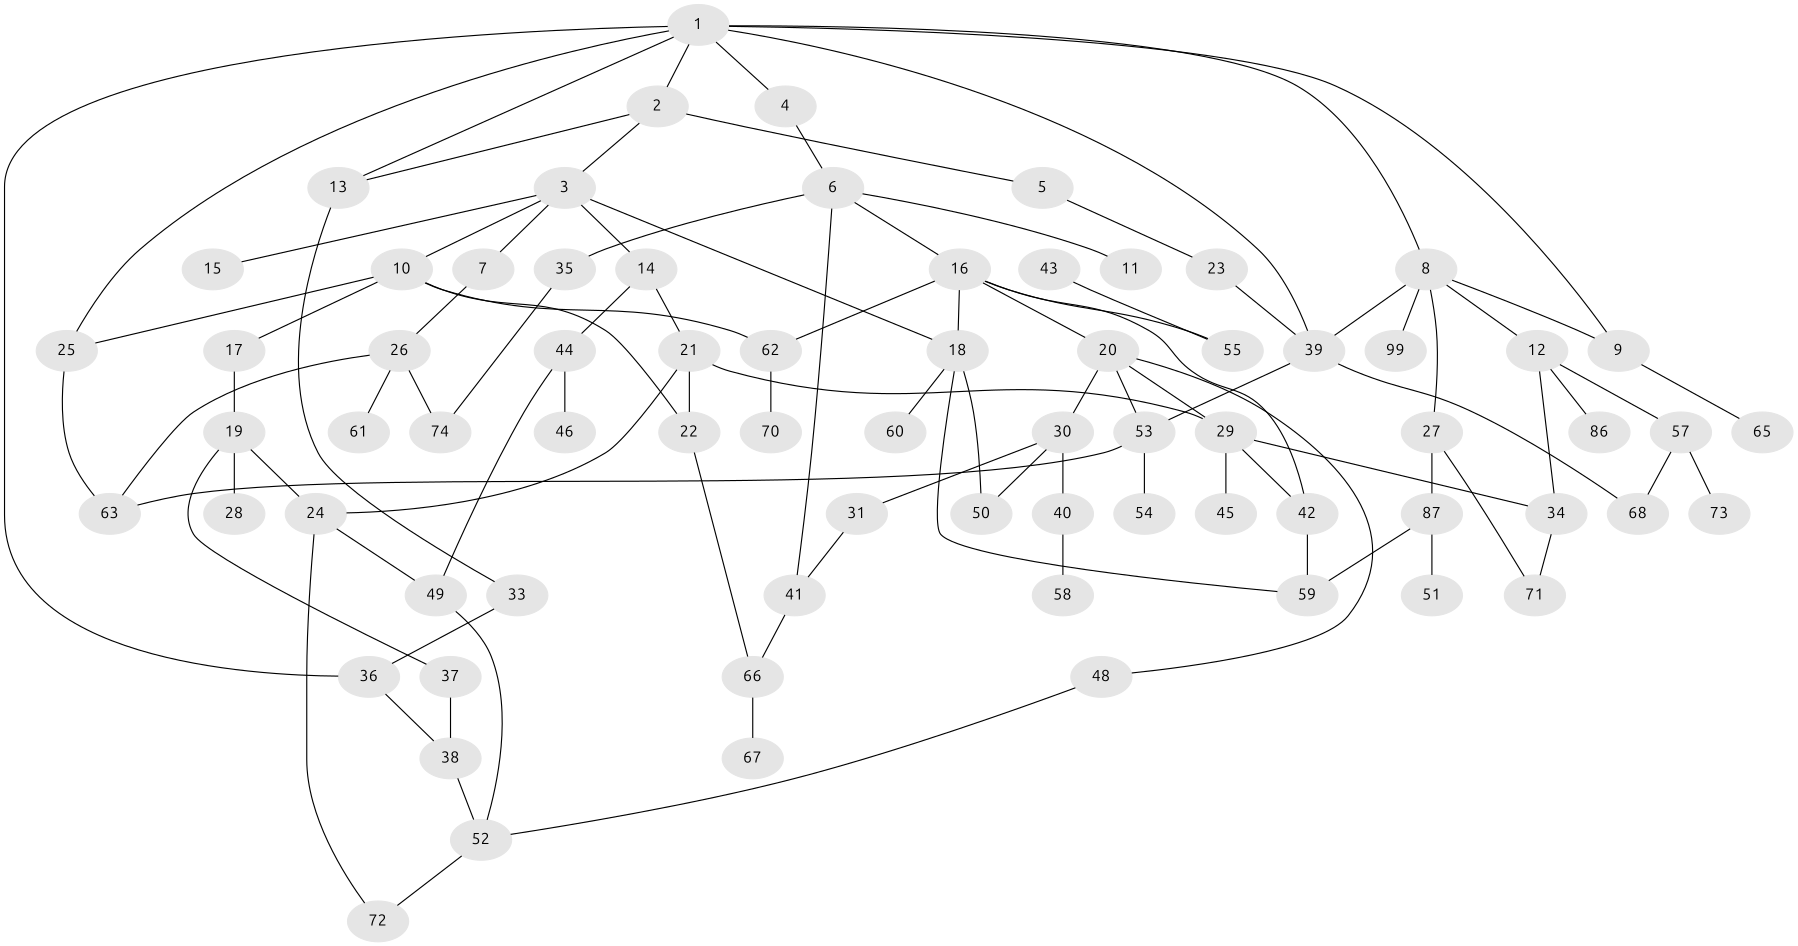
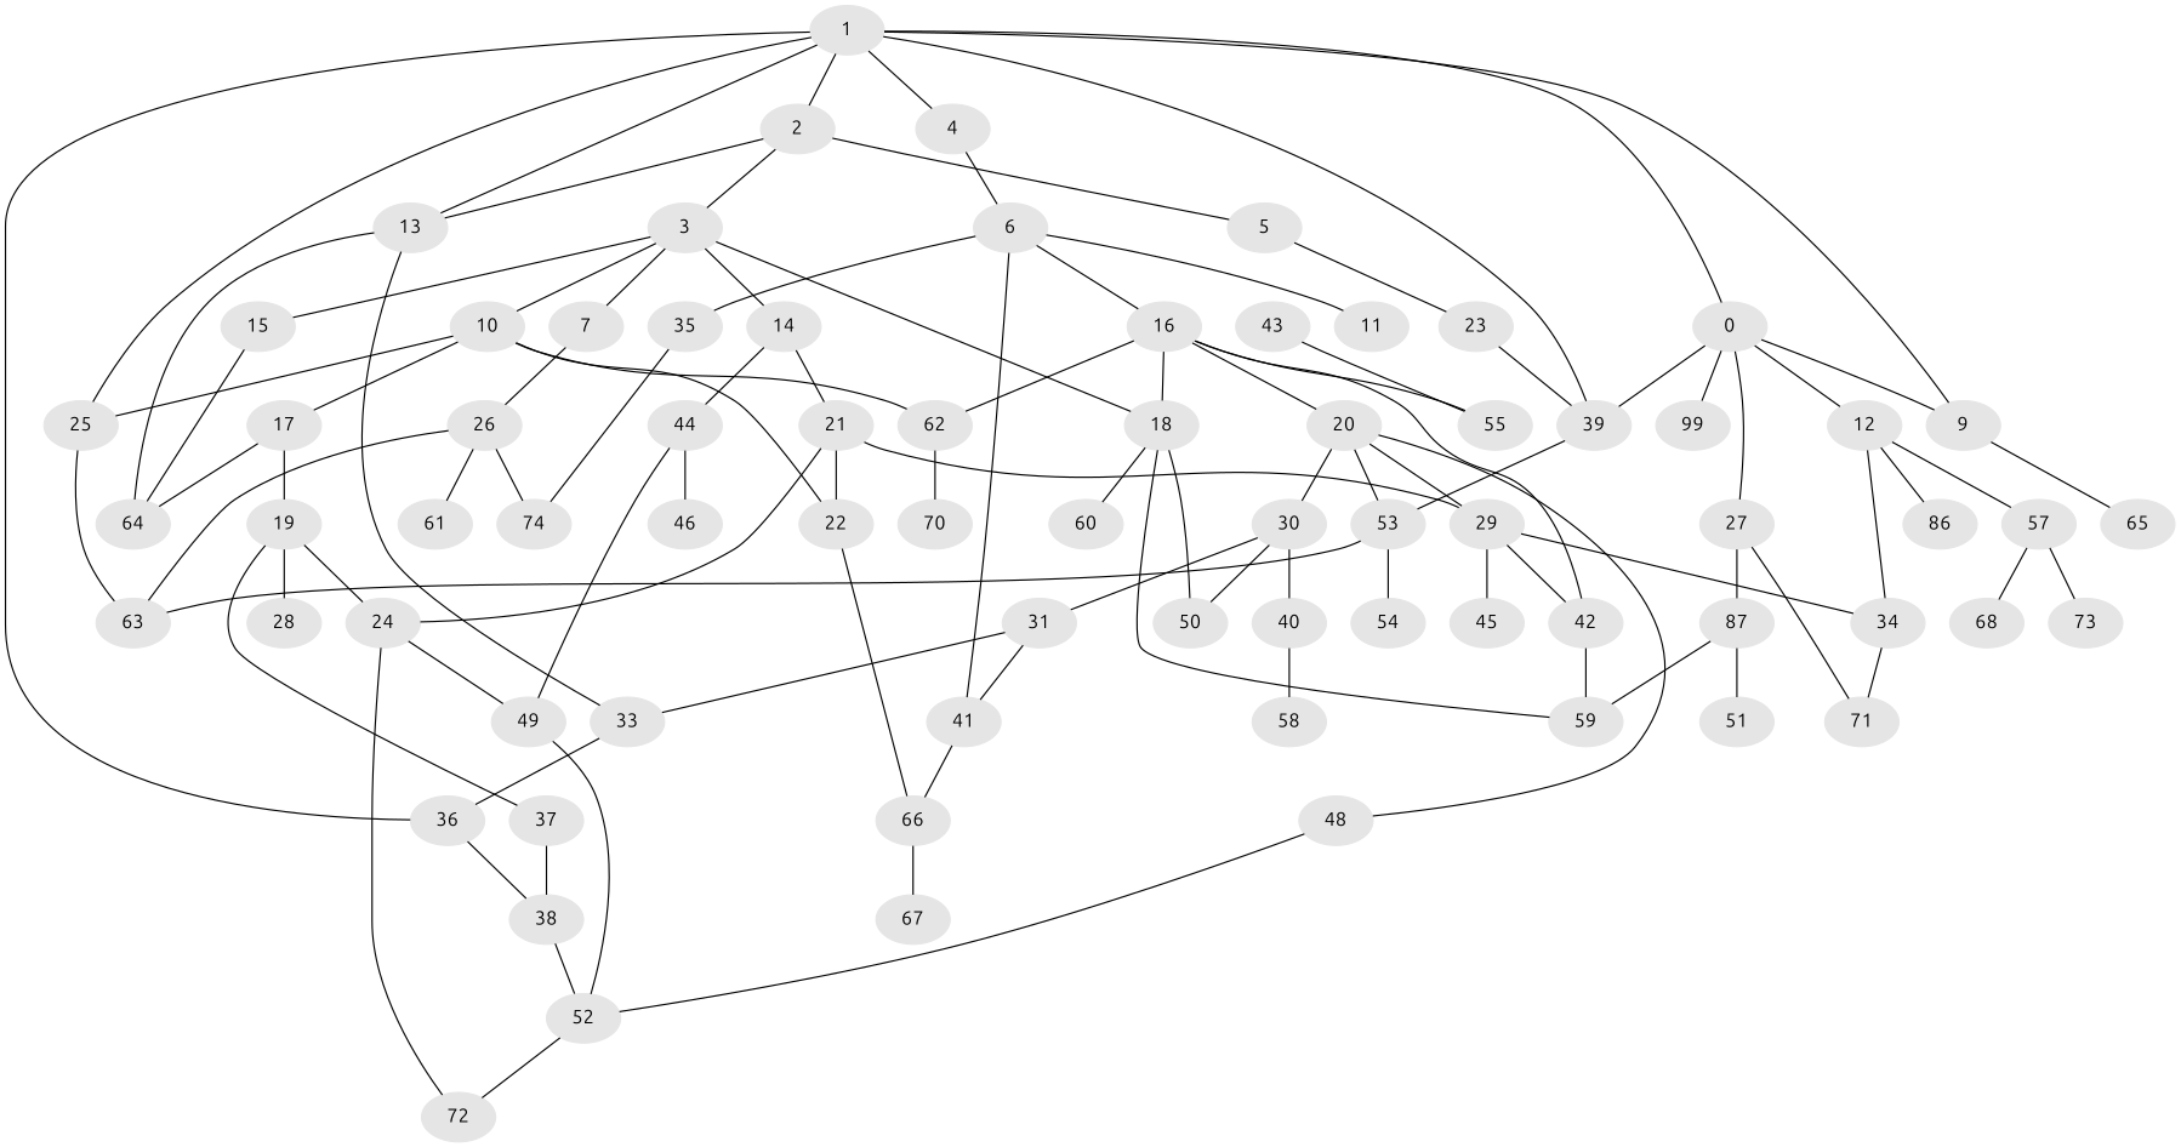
  graph {
    fontname=Ubuntu
    node [color=gray90 fontname=Ubuntu style=filled]
    edge [fontname=Ubuntu]
    1
    2
    4
-   8
+   8 [label=0]
    9
    13
    25
    36
    39
    3
    5
    6
    12
    27
    n15 [label=99]
    65
    33
+   64
    63
    38
    53
    68
    7
    10
    14
    15
    18
    23
    26
    17
    22
    62
    21
    44
    50
    59
    60
    11
    16
    35
    41
    20
    42
    55
    74
    66
    61
    34
    n49 [label=86]
    57
    n51 [label=87]
    71
    19
    70
    73
    24
    29
    49
    46
    30
    48
    28
    37
    72
    45
    31
    40
    52
    54
    67
    51
    58
    43
    1 -- 2
    1 -- 4
    1 -- 8
    1 -- 9
    1 -- 13
    1 -- 25
    1 -- 36
    1 -- 39
    2 -- 13
    2 -- 3
    2 -- 5
    4 -- 6
    8 -- 9
    8 -- 39
    8 -- 12
    8 -- 27
    8 -- n15
    9 -- 65
    13 -- 33
+   13 -- 64
    25 -- 63
    36 -- 38
    39 -- 53
-   39 -- 68
    3 -- 7
    3 -- 10
    3 -- 14
    3 -- 15
    3 -- 18
    5 -- 23
    6 -- 11
    6 -- 16
    6 -- 35
    6 -- 41
    12 -- 34
    12 -- n49
    12 -- 57
    27 -- n51
    27 -- 71
    33 -- 36
    38 -- 52
    53 -- 63
    53 -- 54
    7 -- 26
    10 -- 25
    10 -- 17
    10 -- 22
    10 -- 62
    14 -- 21
    14 -- 44
+   15 -- 64
    18 -- 50
    18 -- 59
    18 -- 60
    23 -- 39
    26 -- 63
    26 -- 74
    26 -- 61
+   17 -- 64
    17 -- 19
    22 -- 66
    62 -- 70
    21 -- 22
    21 -- 24
    21 -- 29
    44 -- 49
    44 -- 46
    16 -- 18
    16 -- 62
    16 -- 20
    16 -- 42
    16 -- 55
    35 -- 74
    41 -- 66
    20 -- 53
    20 -- 29
    20 -- 30
    20 -- 48
    42 -- 59
    66 -- 67
    34 -- 71
    57 -- 68
    57 -- 73
    n51 -- 59
    n51 -- 51
    19 -- 24
    19 -- 28
    19 -- 37
    24 -- 49
    24 -- 72
    29 -- 42
    29 -- 34
    29 -- 45
    49 -- 52
    30 -- 50
    30 -- 31
    30 -- 40
    48 -- 52
    37 -- 38
+   31 -- 33
    31 -- 41
    40 -- 58
    52 -- 72
    43 -- 55
  }
